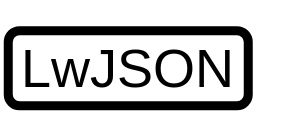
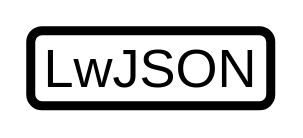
  <mxCell id="0" />
  <mxCell id="1" parent="0" />
- <mxCell id="2" value="LwJSON" style="rounded=1;whiteSpace=wrap;html=1;strokeWidth=6;fontSize=36;shadow=0;" vertex="1" parent="1"><mxGeometry x="5" y="20" width="160" height="50" as="geometry" /></mxCell>
+ <mxCell id="2" value="LwJSON" style="rounded=1;whiteSpace=wrap;html=1;strokeWidth=6;fontSize=36;shadow=0;" vertex="1" parent="1"><mxGeometry x="20" y="20" width="160" height="50" as="geometry" /></mxCell>
